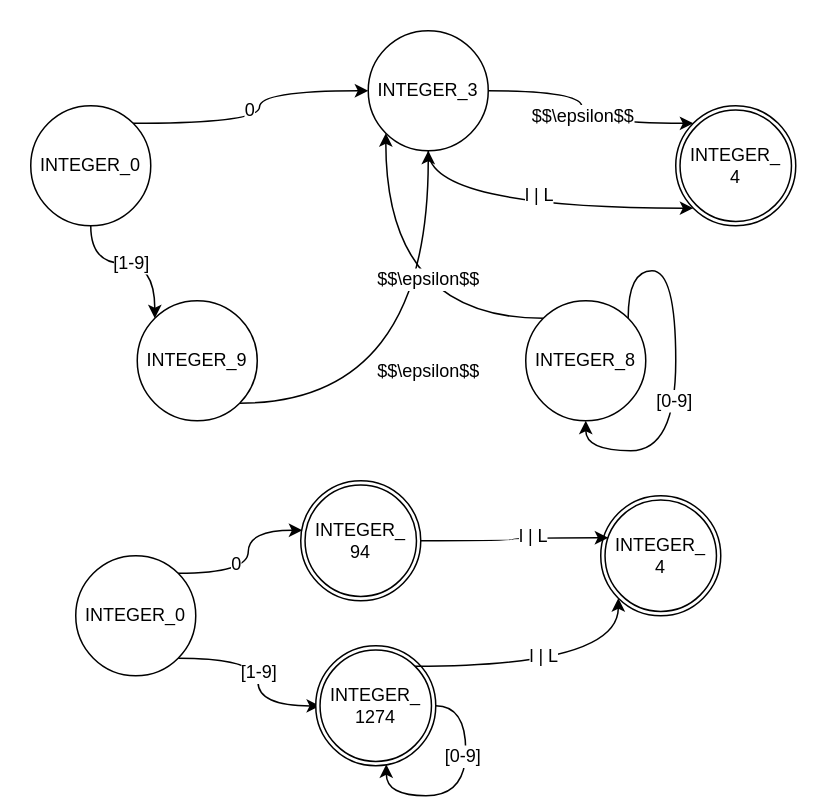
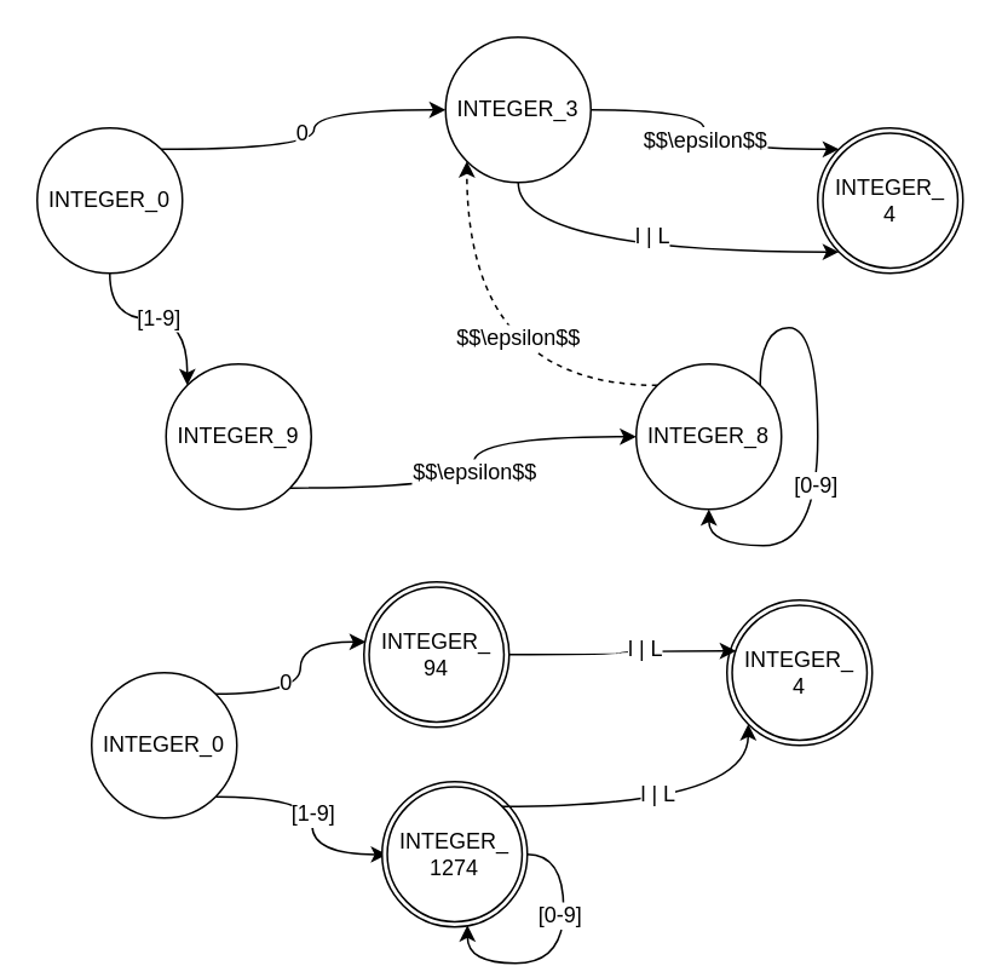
  <mxCell id="0" />
  <mxCell id="1" parent="0" />
  <mxCell id="2" value="" style="group" vertex="1" connectable="0" parent="1"><mxGeometry x="200" y="320" width="80" height="80" as="geometry" /></mxCell>
  <mxCell id="3" value="" style="ellipse;whiteSpace=wrap;html=1;" vertex="1" parent="2"><mxGeometry width="80" height="80" as="geometry" /></mxCell>
  <mxCell id="4" value="INTEGER_&lt;br&gt;94" style="ellipse;whiteSpace=wrap;html=1;aspect=fixed;fontSize=12;" vertex="1" parent="2"><mxGeometry x="2.857" y="2.857" width="74.286" height="74.286" as="geometry" /></mxCell>
  <mxCell id="5" style="edgeStyle=orthogonalEdgeStyle;rounded=0;orthogonalLoop=1;jettySize=auto;html=1;exitX=1;exitY=0;exitDx=0;exitDy=0;entryX=0.013;entryY=0.413;entryDx=0;entryDy=0;entryPerimeter=0;curved=1;" edge="1" parent="1" source="8" target="3"><mxGeometry relative="1" as="geometry" /></mxCell>
  <mxCell id="6" value="0" style="edgeLabel;html=1;align=center;verticalAlign=middle;resizable=0;points=[];fontSize=12;" vertex="1" connectable="0" parent="5"><mxGeometry x="-0.323" y="6" relative="1" as="geometry"><mxPoint as="offset" /></mxGeometry></mxCell>
  <mxCell id="7" value="[1-9]" style="edgeStyle=orthogonalEdgeStyle;curved=1;rounded=0;orthogonalLoop=1;jettySize=auto;html=1;exitX=1;exitY=1;exitDx=0;exitDy=0;fontSize=12;" edge="1" parent="1" source="8" target="11"><mxGeometry relative="1" as="geometry" /></mxCell>
  <mxCell id="8" value="INTEGER_0" style="ellipse;whiteSpace=wrap;html=1;aspect=fixed;" vertex="1" parent="1"><mxGeometry x="50" y="370" width="80" height="80" as="geometry" /></mxCell>
  <mxCell id="9" value="" style="group" vertex="1" connectable="0" parent="1"><mxGeometry x="210" y="430" width="80" height="80" as="geometry" /></mxCell>
  <mxCell id="10" value="" style="ellipse;whiteSpace=wrap;html=1;" vertex="1" parent="9"><mxGeometry width="80" height="80" as="geometry" /></mxCell>
  <mxCell id="11" value="INTEGER_&lt;br&gt;1274" style="ellipse;whiteSpace=wrap;html=1;aspect=fixed;fontSize=12;" vertex="1" parent="9"><mxGeometry x="2.857" y="2.857" width="74.286" height="74.286" as="geometry" /></mxCell>
  <mxCell id="12" style="edgeStyle=orthogonalEdgeStyle;curved=1;rounded=0;orthogonalLoop=1;jettySize=auto;html=1;exitX=1;exitY=0.5;exitDx=0;exitDy=0;entryX=0.588;entryY=0.988;entryDx=0;entryDy=0;entryPerimeter=0;fontSize=12;" edge="1" parent="9" source="10" target="10"><mxGeometry relative="1" as="geometry" /></mxCell>
  <mxCell id="13" value="[0-9]" style="edgeLabel;html=1;align=center;verticalAlign=middle;resizable=0;points=[];fontSize=12;" vertex="1" connectable="0" parent="12"><mxGeometry x="-0.311" y="-3" relative="1" as="geometry"><mxPoint as="offset" /></mxGeometry></mxCell>
  <mxCell id="14" value="" style="group" vertex="1" connectable="0" parent="1"><mxGeometry x="400" y="330" width="80" height="80" as="geometry" /></mxCell>
  <mxCell id="15" value="" style="ellipse;whiteSpace=wrap;html=1;" vertex="1" parent="14"><mxGeometry width="80" height="80" as="geometry" /></mxCell>
  <mxCell id="16" value="INTEGER_&lt;br&gt;4" style="ellipse;whiteSpace=wrap;html=1;aspect=fixed;fontSize=12;" vertex="1" parent="14"><mxGeometry x="2.857" y="2.857" width="74.286" height="74.286" as="geometry" /></mxCell>
  <mxCell id="17" style="edgeStyle=orthogonalEdgeStyle;curved=1;rounded=0;orthogonalLoop=1;jettySize=auto;html=1;exitX=1;exitY=0.5;exitDx=0;exitDy=0;entryX=0.029;entryY=0.338;entryDx=0;entryDy=0;entryPerimeter=0;fontSize=12;" edge="1" parent="1" source="3" target="16"><mxGeometry relative="1" as="geometry" /></mxCell>
  <mxCell id="18" value="l | L" style="edgeLabel;html=1;align=center;verticalAlign=middle;resizable=0;points=[];fontSize=12;" vertex="1" connectable="0" parent="17"><mxGeometry x="0.212" y="1" relative="1" as="geometry"><mxPoint as="offset" /></mxGeometry></mxCell>
  <mxCell id="19" style="edgeStyle=orthogonalEdgeStyle;curved=1;rounded=0;orthogonalLoop=1;jettySize=auto;html=1;exitX=1;exitY=0;exitDx=0;exitDy=0;entryX=0;entryY=1;entryDx=0;entryDy=0;fontSize=12;" edge="1" parent="1" source="11" target="15"><mxGeometry relative="1" as="geometry" /></mxCell>
  <mxCell id="20" value="l | L" style="edgeLabel;html=1;align=center;verticalAlign=middle;resizable=0;points=[];fontSize=12;" vertex="1" connectable="0" parent="19"><mxGeometry x="-0.063" y="7" relative="1" as="geometry"><mxPoint as="offset" /></mxGeometry></mxCell>
  <mxCell id="21" value="" style="group" vertex="1" connectable="0" parent="1"><mxGeometry x="450" y="70" width="80" height="80" as="geometry" /></mxCell>
  <mxCell id="22" value="" style="ellipse;whiteSpace=wrap;html=1;" vertex="1" parent="21"><mxGeometry width="80" height="80" as="geometry" /></mxCell>
  <mxCell id="23" value="INTEGER_&lt;br&gt;4" style="ellipse;whiteSpace=wrap;html=1;aspect=fixed;fontSize=12;" vertex="1" parent="21"><mxGeometry x="2.857" y="2.857" width="74.286" height="74.286" as="geometry" /></mxCell>
  <mxCell id="24" style="edgeStyle=orthogonalEdgeStyle;curved=1;rounded=0;orthogonalLoop=1;jettySize=auto;html=1;exitX=1;exitY=0;exitDx=0;exitDy=0;entryX=0;entryY=0.5;entryDx=0;entryDy=0;fontSize=12;" edge="1" parent="1" source="27" target="36"><mxGeometry relative="1" as="geometry" /></mxCell>
  <mxCell id="25" value="0" style="edgeLabel;html=1;align=center;verticalAlign=middle;resizable=0;points=[];fontSize=12;" vertex="1" connectable="0" parent="24"><mxGeometry x="0.045" y="7" relative="1" as="geometry"><mxPoint as="offset" /></mxGeometry></mxCell>
  <mxCell id="26" value="[1-9]" style="edgeStyle=orthogonalEdgeStyle;curved=1;rounded=0;orthogonalLoop=1;jettySize=auto;html=1;exitX=0.5;exitY=1;exitDx=0;exitDy=0;entryX=0;entryY=0;entryDx=0;entryDy=0;fontSize=12;" edge="1" parent="1" source="27" target="29"><mxGeometry relative="1" as="geometry" /></mxCell>
  <mxCell id="27" value="INTEGER_0" style="ellipse;whiteSpace=wrap;html=1;aspect=fixed;" vertex="1" parent="1"><mxGeometry x="20" y="70" width="80" height="80" as="geometry" /></mxCell>
- <mxCell id="28" value="$$\epsilon$$" style="edgeStyle=orthogonalEdgeStyle;curved=1;rounded=0;orthogonalLoop=1;jettySize=auto;html=1;exitX=1;exitY=1;exitDx=0;exitDy=0;fontSize=12;" edge="1" parent="1" source="29" target="36"><mxGeometry relative="1" as="geometry" /></mxCell>
+ <mxCell id="28" value="$$\epsilon$$" style="edgeStyle=orthogonalEdgeStyle;curved=1;rounded=0;orthogonalLoop=1;jettySize=auto;html=1;exitX=1;exitY=1;exitDx=0;exitDy=0;fontSize=12;" edge="1" parent="1" source="29" target="32"><mxGeometry relative="1" as="geometry" /></mxCell>
  <mxCell id="29" value="INTEGER_9" style="ellipse;whiteSpace=wrap;html=1;aspect=fixed;" vertex="1" parent="1"><mxGeometry x="91" y="200" width="80" height="80" as="geometry" /></mxCell>
- <mxCell id="30" style="edgeStyle=orthogonalEdgeStyle;curved=1;rounded=0;orthogonalLoop=1;jettySize=auto;html=1;exitX=0;exitY=0;exitDx=0;exitDy=0;entryX=0;entryY=1;entryDx=0;entryDy=0;fontSize=12;" edge="1" parent="1" source="32" target="36"><mxGeometry relative="1" as="geometry" /></mxCell>
+ <mxCell id="30" style="edgeStyle=orthogonalEdgeStyle;curved=1;rounded=0;orthogonalLoop=1;jettySize=auto;html=1;exitX=0;exitY=0;exitDx=0;exitDy=0;entryX=0;entryY=1;entryDx=0;entryDy=0;fontSize=12;dashed=1;" edge="1" parent="1" source="32" target="36"><mxGeometry relative="1" as="geometry" /></mxCell>
  <mxCell id="31" value="$$\epsilon$$" style="edgeLabel;html=1;align=center;verticalAlign=middle;resizable=0;points=[];fontSize=12;" vertex="1" connectable="0" parent="30"><mxGeometry x="-0.328" y="-26" relative="1" as="geometry"><mxPoint as="offset" /></mxGeometry></mxCell>
  <mxCell id="32" value="INTEGER_8" style="ellipse;whiteSpace=wrap;html=1;aspect=fixed;" vertex="1" parent="1"><mxGeometry x="350" y="200" width="80" height="80" as="geometry" /></mxCell>
  <mxCell id="33" value="$$\epsilon$$" style="edgeStyle=orthogonalEdgeStyle;curved=1;rounded=0;orthogonalLoop=1;jettySize=auto;html=1;exitX=1;exitY=0.5;exitDx=0;exitDy=0;entryX=0;entryY=0;entryDx=0;entryDy=0;fontSize=12;" edge="1" parent="1" source="36" target="22"><mxGeometry relative="1" as="geometry" /></mxCell>
  <mxCell id="34" style="edgeStyle=orthogonalEdgeStyle;curved=1;rounded=0;orthogonalLoop=1;jettySize=auto;html=1;exitX=0.5;exitY=1;exitDx=0;exitDy=0;entryX=0;entryY=1;entryDx=0;entryDy=0;fontSize=12;" edge="1" parent="1" source="36" target="22"><mxGeometry relative="1" as="geometry" /></mxCell>
  <mxCell id="35" value="l | L" style="edgeLabel;html=1;align=center;verticalAlign=middle;resizable=0;points=[];fontSize=12;" vertex="1" connectable="0" parent="34"><mxGeometry x="0.039" y="9" relative="1" as="geometry"><mxPoint as="offset" /></mxGeometry></mxCell>
  <mxCell id="36" value="INTEGER_3" style="ellipse;whiteSpace=wrap;html=1;aspect=fixed;" vertex="1" parent="1"><mxGeometry x="245" y="20" width="80" height="80" as="geometry" /></mxCell>
  <mxCell id="37" style="edgeStyle=orthogonalEdgeStyle;curved=1;rounded=0;orthogonalLoop=1;jettySize=auto;html=1;exitX=1;exitY=0;exitDx=0;exitDy=0;fontSize=12;" edge="1" parent="1" source="32" target="32"><mxGeometry relative="1" as="geometry" /></mxCell>
  <mxCell id="38" value="[0-9]" style="edgeLabel;html=1;align=center;verticalAlign=middle;resizable=0;points=[];fontSize=12;" vertex="1" connectable="0" parent="37"><mxGeometry x="0.142" y="-2" relative="1" as="geometry"><mxPoint as="offset" /></mxGeometry></mxCell>
